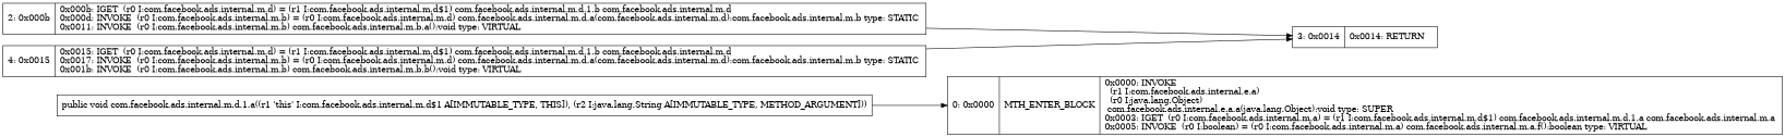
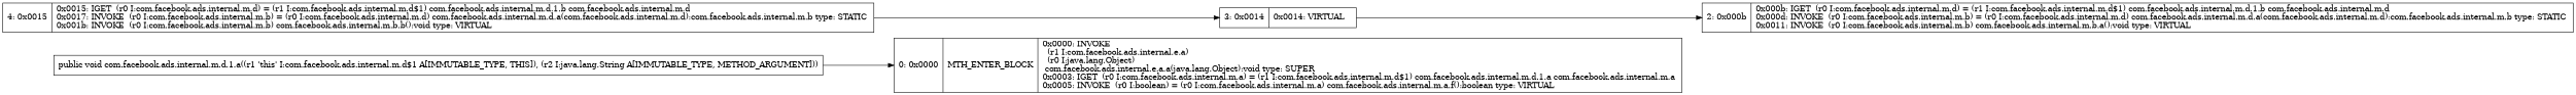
  digraph {
    rankdir=LR
    node [shape=record]
    n1 [label="{0\:\ 0x0000|MTH_ENTER_BLOCK\l|0x0000: INVOKE  \l  (r1 I:com.facebook.ads.internal.e.a)\l  (r0 I:java.lang.Object)\l com.facebook.ads.internal.e.a.a(java.lang.Object):void type: SUPER \l0x0003: IGET  (r0 I:com.facebook.ads.internal.m.a) = (r1 I:com.facebook.ads.internal.m.d$1) com.facebook.ads.internal.m.d.1.a com.facebook.ads.internal.m.a \l0x0005: INVOKE  (r0 I:boolean) = (r0 I:com.facebook.ads.internal.m.a) com.facebook.ads.internal.m.a.f():boolean type: VIRTUAL \l}"]
    n2 [label="{2\:\ 0x000b|0x000b: IGET  (r0 I:com.facebook.ads.internal.m.d) = (r1 I:com.facebook.ads.internal.m.d$1) com.facebook.ads.internal.m.d.1.b com.facebook.ads.internal.m.d \l0x000d: INVOKE  (r0 I:com.facebook.ads.internal.m.b) = (r0 I:com.facebook.ads.internal.m.d) com.facebook.ads.internal.m.d.a(com.facebook.ads.internal.m.d):com.facebook.ads.internal.m.b type: STATIC \l0x0011: INVOKE  (r0 I:com.facebook.ads.internal.m.b) com.facebook.ads.internal.m.b.a():void type: VIRTUAL \l}"]
-   n3 [label="{3\:\ 0x0014|0x0014: RETURN   \l}"]
+   n3 [label="{3\:\ 0x0014|0x0014: VIRTUAL   \l}"]
    n4 [label="{4\:\ 0x0015|0x0015: IGET  (r0 I:com.facebook.ads.internal.m.d) = (r1 I:com.facebook.ads.internal.m.d$1) com.facebook.ads.internal.m.d.1.b com.facebook.ads.internal.m.d \l0x0017: INVOKE  (r0 I:com.facebook.ads.internal.m.b) = (r0 I:com.facebook.ads.internal.m.d) com.facebook.ads.internal.m.d.a(com.facebook.ads.internal.m.d):com.facebook.ads.internal.m.b type: STATIC \l0x001b: INVOKE  (r0 I:com.facebook.ads.internal.m.b) com.facebook.ads.internal.m.b.b():void type: VIRTUAL \l}"]
    n5 [label="{public void com.facebook.ads.internal.m.d.1.a((r1 'this' I:com.facebook.ads.internal.m.d$1 A[IMMUTABLE_TYPE, THIS]), (r2 I:java.lang.String A[IMMUTABLE_TYPE, METHOD_ARGUMENT])) }"]
-   n2 -> n3
+   n3 -> n2
    n4 -> n3
    n5 -> n1
  }
